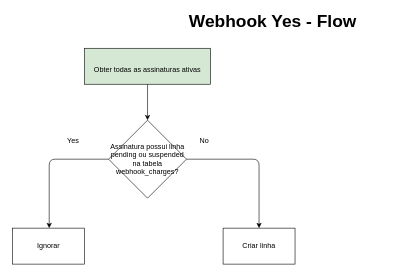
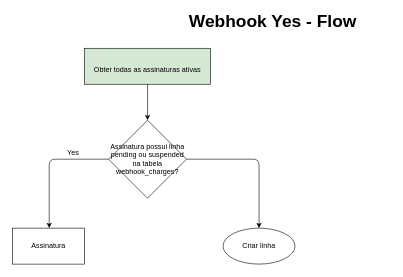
  <mxCell id="0" />
  <mxCell id="1" parent="0" />
  <mxCell id="2" value="Webhook Yes - Flow" style="text;html=1;strokeColor=none;fillColor=none;align=center;verticalAlign=middle;whiteSpace=wrap;rounded=0;fontStyle=1;fontSize=29;" vertex="1" parent="1"><mxGeometry x="259" y="20" width="390" height="30" as="geometry" /></mxCell>
  <mxCell id="3" value="&lt;font style=&quot;font-size: 12px&quot;&gt;Obter todas as assinaturas ativas&lt;/font&gt;" style="rounded=0;whiteSpace=wrap;html=1;fontSize=29;horizontal=1;fillColor=#d5e8d4;" vertex="1" parent="1"><mxGeometry x="140" y="80" width="210" height="60" as="geometry" /></mxCell>
  <mxCell id="4" value="Assinatura possui linha pending ou suspended na tabela webhook_charges?" style="rhombus;whiteSpace=wrap;html=1;fontSize=12;" vertex="1" parent="1"><mxGeometry x="180" y="200" width="130" height="130" as="geometry" /></mxCell>
- <mxCell id="5" value="Yes" style="text;html=1;strokeColor=none;fillColor=none;align=center;verticalAlign=middle;whiteSpace=wrap;rounded=0;fontSize=12;" vertex="1" parent="1"><mxGeometry x="91" y="220" width="60" height="30" as="geometry" /></mxCell>
+ <mxCell id="5" value="Yes" style="text;html=1;strokeColor=none;fillColor=none;align=center;verticalAlign=middle;whiteSpace=wrap;rounded=0;fontSize=12;" vertex="1" parent="1"><mxGeometry x="91" y="240" width="60" height="30" as="geometry" /></mxCell>
  <mxCell id="6" value="" style="endArrow=classic;html=1;fontSize=12;exitX=0.5;exitY=1;exitDx=0;exitDy=0;entryX=0.5;entryY=0;entryDx=0;entryDy=0;" edge="1" parent="1" source="3" target="4"><mxGeometry width="50" height="50" relative="1" as="geometry"><mxPoint x="221" y="230" as="sourcePoint" /><mxPoint x="245" y="190" as="targetPoint" /></mxGeometry></mxCell>
- <mxCell id="7" value="No" style="text;html=1;strokeColor=none;fillColor=none;align=center;verticalAlign=middle;whiteSpace=wrap;rounded=0;fontSize=12;" vertex="1" parent="1"><mxGeometry x="310" y="220" width="60" height="30" as="geometry" /></mxCell>
- <mxCell id="8" value="Criar linha" style="rounded=0;whiteSpace=wrap;html=1;fontSize=12;" vertex="1" parent="1"><mxGeometry x="371" y="380" width="120" height="60" as="geometry" /></mxCell>
+ <mxCell id="8" value="Criar linha" style="ellipse;whiteSpace=wrap;html=1;fontSize=12;" vertex="1" parent="1"><mxGeometry x="371" y="380" width="120" height="60" as="geometry" /></mxCell>
  <mxCell id="9" value="" style="edgeStyle=segmentEdgeStyle;endArrow=classic;html=1;fontSize=12;exitX=1;exitY=0.5;exitDx=0;exitDy=0;entryX=0.5;entryY=0;entryDx=0;entryDy=0;" edge="1" parent="1" source="4" target="8"><mxGeometry width="50" height="50" relative="1" as="geometry"><mxPoint x="221" y="380" as="sourcePoint" /><mxPoint x="271" y="330" as="targetPoint" /></mxGeometry></mxCell>
- <mxCell id="10" value="Ignorar" style="rounded=0;whiteSpace=wrap;html=1;fontSize=12;" vertex="1" parent="1"><mxGeometry x="20" y="380" width="120" height="60" as="geometry" /></mxCell>
+ <mxCell id="10" value="Assinatura" style="rounded=0;whiteSpace=wrap;html=1;fontSize=12;" vertex="1" parent="1"><mxGeometry x="20" y="380" width="120" height="60" as="geometry" /></mxCell>
  <mxCell id="11" value="" style="edgeStyle=segmentEdgeStyle;endArrow=classic;html=1;fontSize=12;exitX=0;exitY=0.5;exitDx=0;exitDy=0;" edge="1" parent="1" source="4"><mxGeometry width="50" height="50" relative="1" as="geometry"><mxPoint x="161" y="445" as="sourcePoint" /><mxPoint x="81" y="380" as="targetPoint" /><Array as="points"><mxPoint x="81" y="265" /></Array></mxGeometry></mxCell>
